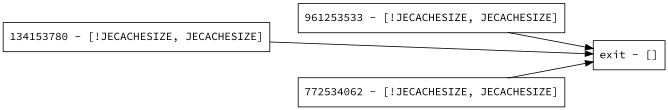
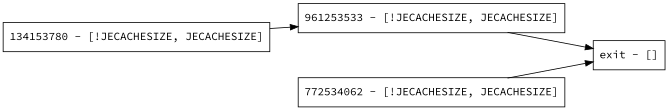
  digraph {
    fontname="Source Code Pro"
    rankdir=LR
    node [fontname="Source Code Pro" shape=record]
    edge [fontname="Source Code Pro"]
    n1 [label="134153780 - [!JECACHESIZE, JECACHESIZE]"]
    n2 [label="961253533 - [!JECACHESIZE, JECACHESIZE]"]
    n3 [label="exit - []"]
    n4 [label="772534062 - [!JECACHESIZE, JECACHESIZE]"]
-   n1 -> n3
+   n1 -> n2
    n2 -> n3
    n4 -> n3
  }
